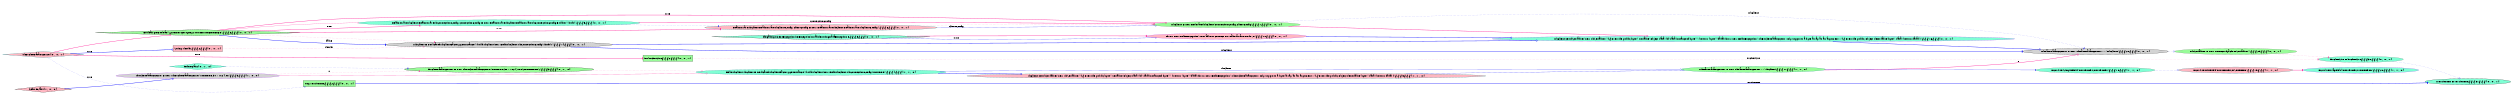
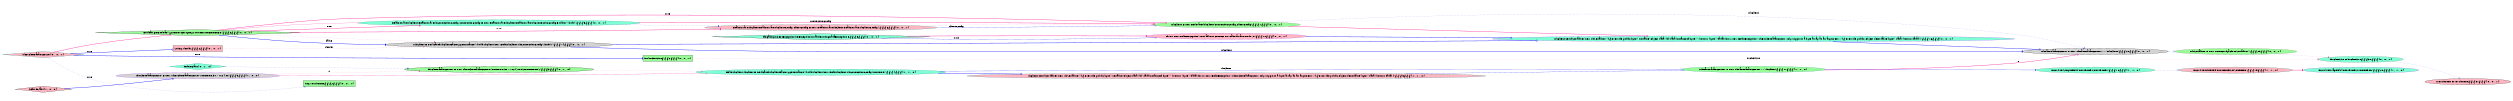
  digraph {
    rankdir=LR
    node [color=black fillcolor=aquamarine shape=ellipse style=filled]
    edge [arrowhead=odot color=blue style=bold]
    n1 [fillcolor=palegreen label="_bucketDataAccessor = new ZkBucketDataAccessor(ZK_ADDR,50 * 1024,VERSION_TTL_MS)@@@3@@@['0', '1', '0']"]
    n2 [color=teal label="HelixZkClient zkClient = DedicatedZkClientFactory.getInstance().buildZkClient(new HelixZkClient.ZkConnectionConfig(ZK_ADDR))@@@4@@@['1', '1', '0']"]
    n3 [color=teal fillcolor=palegreen label="_zkBaseDataAccessor = new ZkBaseDataAccessor<>(zkClient)@@@17@@@['1', '1', '0']"]
    n4 [color=teal fillcolor=lightpink label="zkClient.setZkSerializer(new ZkSerializer(){@Override public byte(( serialize(Object data){if (data instanceof byte(() {return (byte(()data}throw new HelixException(\"ZkBucketDataAccesor only supports a byte array as an argument!\")}@Override public Object deserialize(byte(( data){return data}})@@@5@@@['1', '1', '0']"]
    n5 [color=teal fillcolor=lightpink label="RealmAwareZkClient.RealmAwareZkClientConfig clientConfig = new RealmAwareZkClient.RealmAwareZkClientConfig()@@@6@@@['0', '0', '1']"]
    n6 [color=gray40 fillcolor=palegreen label="_zkClient = new FederatedZkClient(connectionConfig,clientConfig)@@@7@@@['0', '0', '1']"]
    n7 [fillcolor=lightgrey label="_zkBaseDataAccessor = new ZkBaseDataAccessor<>(_zkClient)@@@28@@@['0', '0', '1']"]
    n8 [color=purple label="_zkClient.setZkSerializer(new ZkSerializer(){@Override public byte(( serialize(Object data){if (data instanceof byte(() {return (byte(()data}throw new HelixException(\"ZkBucketDataAccesor only supports a byte array as an argument!\")}@Override public Object deserialize(byte(( data){return data}})@@@16@@@['0', '0', '1']"]
    n9 [color=gray40 label="record.setSimpleField(NAME_KEY,NAME_KEY)@@@18@@@['1', '1', '0']"]
    n10 [color=teal fillcolor=lightpink label="record.setListField(NAME_KEY,LIST_FIELD)@@@19@@@['1', '1', '0']"]
    n11 [color=purple label="record.setMapField(NAME_KEY,MAP_FIELD)@@@20@@@['1', '1', '0']"]
    n12 [color=gray40 fillcolor=palegreen label="_zkSerializer = new ZNRecordJacksonSerializer()@@@29@@@['0', '0', '1']"]
    n13 [color=gray40 label="_bucketSize = bucketSize@@@30@@@['0', '0', '1']"]
-   n14 [label="_versionTTL = versionTTL@@@31@@@['0', '0', '1']"]
+   n14 [fillcolor=lightpink label="_versionTTL = versionTTL@@@31@@@['0', '0', '1']"]
    n15 [color=teal label="beforeClass['0', '1', '0']" shape=diamond]
    n16 [color=purple fillcolor=lightgrey label="_bucketDataAccessor = new ZkBucketDataAccessor(ZK_ADDR,50 * 1024,0L)@@@3@@@['1', '0', '0']"]
    n17 [fillcolor=palegreen label="int bucketSize@@@2@@@['0', '0', '1']" shape=box]
    n18 [label="IllegalArgumentException|IOException|InvalidRoutingDataException e@@@9@@@['0', '0', '1']" shape=diamond]
    n19 [color=purple fillcolor=lightpink label="throw new HelixException(\"Not able to connect on realm-aware mode\",e)@@@10@@@['0', '0', '1']"]
    n20 [fillcolor=lightgrey label="_zkClient = DedicatedZkClientFactory.getInstance().buildZkClient(new HelixZkClient.ZkConnectionConfig(zkAddr))@@@14@@@['0', '0', '1']"]
    n21 [fillcolor=lightpink label="String zkAddr@@@2@@@['0', '0', '1']" shape=box]
    n22 [color=teal fillcolor=lightpink label="ZkBucketDataAccessor['0', '0', '1']" shape=diamond]
    n23 [fillcolor=palegreen label="Boolean.getBoolean(SystemPropertyKeys.MULTI_ZK_ENABLED)@@@3@@@['0', '0', '1']" shape=diamond]
    n24 [fillcolor=palegreen label="long versionTTL@@@2@@@['0', '0', '1']" shape=box]
    n25 [color=teal label="RealmAwareZkClient.RealmAwareZkConnectionConfig connectionConfig = new RealmAwareZkClient.RealmAwareZkConnectionConfig.Builder().build()@@@5@@@['0', '0', '1']"]
    n26 [fillcolor=lightpink label="beforeClass['1', '0', '0']" shape=diamond]
    n1 -> n2 [color=deeppink style=dotted]
    n2 -> n3 [label=zkClient style=solid]
    n2 -> n4
    n3 -> n7 [color=deeppink label=0]
    n3 -> n9 [arrowhead=tee style=solid]
    n4 -> n3 [style=solid]
    n5 -> n6 [label=clientConfig style=solid]
    n5 -> n6 [color=deeppink style=dotted]
    n6 -> n7 [arrowhead=tee label=_zkClient style=dotted]
    n6 -> n8 [color=deeppink]
    n7 -> n12 [style=dotted]
    n8 -> n7
    n9 -> n10 [style=dotted]
    n10 -> n11 [arrowhead=tee color=deeppink]
    n12 -> n13 [arrowhead=tee color=deeppink style=dotted]
    n13 -> n14 [style=dotted]
    n15 -> n1 [arrowhead=tee style=dotted]
    n16 -> n1 [arrowhead=tee color=deeppink label=0 style=dotted]
    n16 -> n2 [color=deeppink style=solid]
    n17 -> n13 [arrowhead=tee color=deeppink label=bucketSize style=dotted]
    n18 -> n19 [arrowhead=tee color=deeppink]
    n18 -> n19 [label=true style=solid]
    n19 -> n8
    n20 -> n7 [arrowhead=tee label=_zkClient]
    n20 -> n8
    n21 -> n20 [color=deeppink label=zkAddr style=dotted]
-   n22 -> n17 [arrowhead=tee color=deeppink label=true]
+   n22 -> n17 [arrowhead=tee label=true]
    n22 -> n21 [label=true]
    n22 -> n23 [color=deeppink]
    n22 -> n24 [label=true style=dotted]
    n23 -> n5 [arrowhead=tee color=deeppink label=true]
    n23 -> n6 [color=deeppink label=true]
    n23 -> n20 [arrowhead=tee color=deeppink style=dotted]
    n23 -> n20 [arrowhead=tee label=false]
    n23 -> n25 [color=deeppink style=solid]
    n23 -> n25 [arrowhead=tee color=deeppink label=true]
-   n24 -> n14 [arrowhead=tee label=versionTTL]
    n25 -> n5 [arrowhead=tee style=dotted]
    n25 -> n6 [arrowhead=tee color=deeppink label=connectionConfig]
    n26 -> n16
  }
